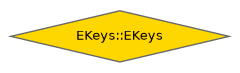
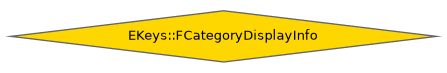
  digraph {
    rankdir=LR
-   n1 [color=grey40 fillcolor=gold fontname=Helvetica fontsize=10 height=0.2 label="EKeys::EKeys" shape=diamond style=filled width=0.4]
+   n1 [color=grey40 fillcolor=gold fontname=Helvetica fontsize=10 height=0.2 label="EKeys::FCategoryDisplayInfo" shape=diamond style=filled width=0.4]
  }
